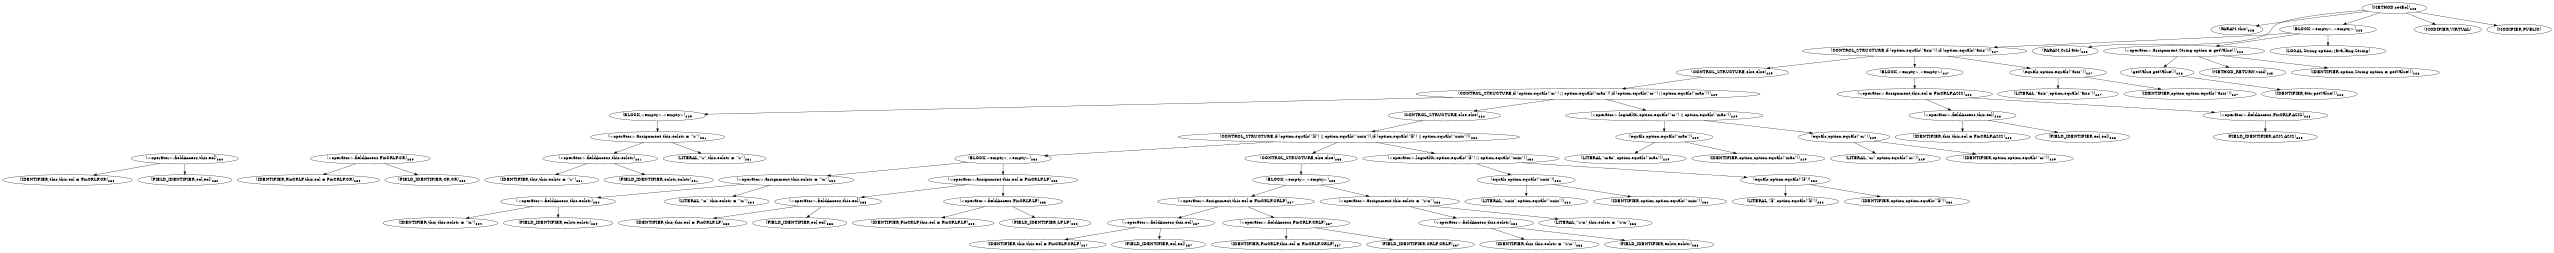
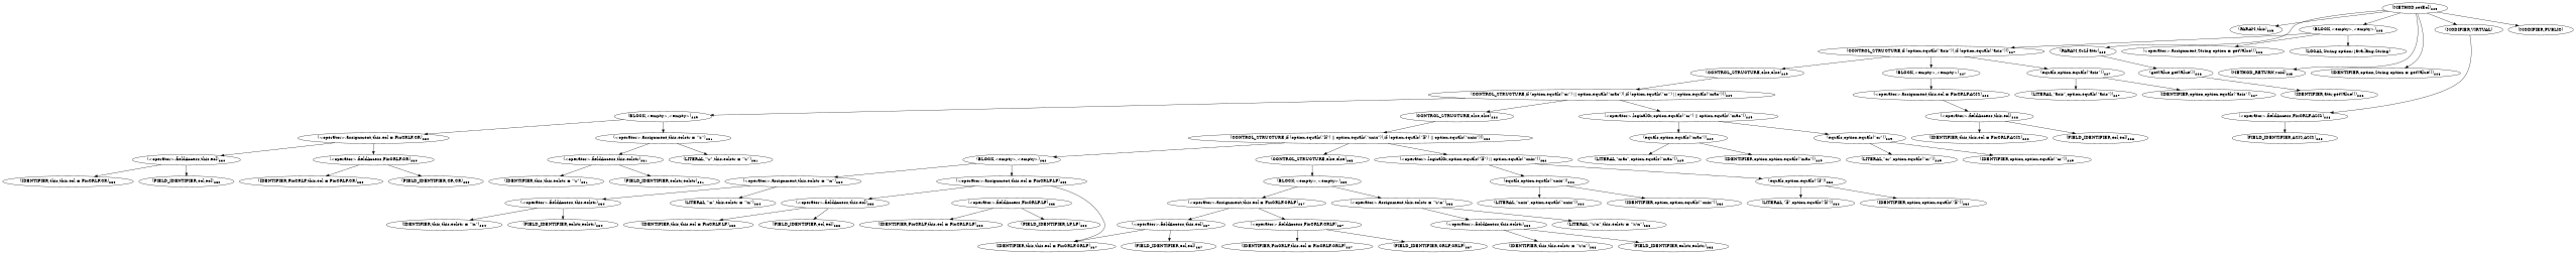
  digraph {
    n1 [label=<(METHOD,setEol)<SUB>225</SUB>>]
    n2 [label=<(PARAM,this)<SUB>225</SUB>>]
    n3 [label=<(PARAM,CrLf attr)<SUB>225</SUB>>]
    n4 [label=<(BLOCK,&lt;empty&gt;,&lt;empty&gt;)<SUB>225</SUB>>]
    n5 [label=<(MODIFIER,PUBLIC)>]
    n6 [label=<(MODIFIER,VIRTUAL)>]
    n7 [label=<(METHOD_RETURN,void)<SUB>225</SUB>>]
    n8 [label=<(LOCAL,String option: java.lang.String)>]
    n9 [label=<(&lt;operator&gt;.assignment,String option = getValue())<SUB>226</SUB>>]
    n10 [label=<(CONTROL_STRUCTURE,if (option.equals(&quot;asis&quot;)),if (option.equals(&quot;asis&quot;)))<SUB>227</SUB>>]
    n11 [label=<(IDENTIFIER,option,String option = getValue())<SUB>226</SUB>>]
    n12 [label=<(getValue,getValue())<SUB>226</SUB>>]
    n13 [label=<(equals,option.equals(&quot;asis&quot;))<SUB>227</SUB>>]
    n14 [label=<(BLOCK,&lt;empty&gt;,&lt;empty&gt;)<SUB>227</SUB>>]
    n15 [label=<(CONTROL_STRUCTURE,else,else)<SUB>229</SUB>>]
    n16 [label=<(IDENTIFIER,attr,getValue())<SUB>226</SUB>>]
    n17 [label=<(IDENTIFIER,option,option.equals(&quot;asis&quot;))<SUB>227</SUB>>]
    n18 [label=<(LITERAL,&quot;asis&quot;,option.equals(&quot;asis&quot;))<SUB>227</SUB>>]
    n19 [label=<(&lt;operator&gt;.assignment,this.eol = FixCRLF.ASIS)<SUB>222</SUB>>]
    n20 [label=<(CONTROL_STRUCTURE,if (option.equals(&quot;cr&quot;) || option.equals(&quot;mac&quot;)),if (option.equals(&quot;cr&quot;) || option.equals(&quot;mac&quot;)))<SUB>229</SUB>>]
    n21 [label=<(&lt;operator&gt;.fieldAccess,this.eol)<SUB>228</SUB>>]
    n22 [label=<(&lt;operator&gt;.fieldAccess,FixCRLF.ASIS)<SUB>228</SUB>>]
    n23 [label=<(IDENTIFIER,this,this.eol = FixCRLF.ASIS)<SUB>228</SUB>>]
    n24 [label=<(FIELD_IDENTIFIER,eol,eol)<SUB>228</SUB>>]
    n25 [label=<(FIELD_IDENTIFIER,ASIS,ASIS)<SUB>228</SUB>>]
    n26 [label=<(&lt;operator&gt;.logicalOr,option.equals(&quot;cr&quot;) || option.equals(&quot;mac&quot;))<SUB>229</SUB>>]
    n27 [label=<(BLOCK,&lt;empty&gt;,&lt;empty&gt;)<SUB>229</SUB>>]
    n28 [label=<(CONTROL_STRUCTURE,else,else)<SUB>232</SUB>>]
    n29 [label=<(equals,option.equals(&quot;cr&quot;))<SUB>229</SUB>>]
    n30 [label=<(equals,option.equals(&quot;mac&quot;))<SUB>229</SUB>>]
+   n31 [label=<(&lt;operator&gt;.assignment,this.eol = FixCRLF.CR)<SUB>230</SUB>>]
    n32 [label=<(&lt;operator&gt;.assignment,this.eolstr = &quot;\r&quot;)<SUB>231</SUB>>]
    n33 [label=<(CONTROL_STRUCTURE,if (option.equals(&quot;lf&quot;) || option.equals(&quot;unix&quot;)),if (option.equals(&quot;lf&quot;) || option.equals(&quot;unix&quot;)))<SUB>232</SUB>>]
    n34 [label=<(IDENTIFIER,option,option.equals(&quot;cr&quot;))<SUB>229</SUB>>]
    n35 [label=<(LITERAL,&quot;cr&quot;,option.equals(&quot;cr&quot;))<SUB>229</SUB>>]
    n36 [label=<(IDENTIFIER,option,option.equals(&quot;mac&quot;))<SUB>229</SUB>>]
    n37 [label=<(LITERAL,&quot;mac&quot;,option.equals(&quot;mac&quot;))<SUB>229</SUB>>]
    n38 [label=<(&lt;operator&gt;.fieldAccess,this.eol)<SUB>230</SUB>>]
    n39 [label=<(&lt;operator&gt;.fieldAccess,FixCRLF.CR)<SUB>230</SUB>>]
    n40 [label=<(&lt;operator&gt;.fieldAccess,this.eolstr)<SUB>231</SUB>>]
    n41 [label=<(LITERAL,&quot;\r&quot;,this.eolstr = &quot;\r&quot;)<SUB>231</SUB>>]
    n42 [label=<(IDENTIFIER,this,this.eol = FixCRLF.CR)<SUB>230</SUB>>]
    n43 [label=<(FIELD_IDENTIFIER,eol,eol)<SUB>230</SUB>>]
    n44 [label=<(IDENTIFIER,FixCRLF,this.eol = FixCRLF.CR)<SUB>230</SUB>>]
    n45 [label=<(FIELD_IDENTIFIER,CR,CR)<SUB>230</SUB>>]
    n46 [label=<(IDENTIFIER,this,this.eolstr = &quot;\r&quot;)<SUB>231</SUB>>]
    n47 [label=<(FIELD_IDENTIFIER,eolstr,eolstr)<SUB>231</SUB>>]
    n48 [label=<(&lt;operator&gt;.logicalOr,option.equals(&quot;lf&quot;) || option.equals(&quot;unix&quot;))<SUB>232</SUB>>]
    n49 [label=<(BLOCK,&lt;empty&gt;,&lt;empty&gt;)<SUB>232</SUB>>]
    n50 [label=<(CONTROL_STRUCTURE,else,else)<SUB>235</SUB>>]
    n51 [label=<(equals,option.equals(&quot;lf&quot;))<SUB>232</SUB>>]
    n52 [label=<(equals,option.equals(&quot;unix&quot;))<SUB>232</SUB>>]
    n53 [label=<(&lt;operator&gt;.assignment,this.eol = FixCRLF.LF)<SUB>233</SUB>>]
    n54 [label=<(&lt;operator&gt;.assignment,this.eolstr = &quot;\n&quot;)<SUB>234</SUB>>]
    n55 [label=<(BLOCK,&lt;empty&gt;,&lt;empty&gt;)<SUB>235</SUB>>]
    n56 [label=<(IDENTIFIER,option,option.equals(&quot;lf&quot;))<SUB>232</SUB>>]
    n57 [label=<(LITERAL,&quot;lf&quot;,option.equals(&quot;lf&quot;))<SUB>232</SUB>>]
    n58 [label=<(IDENTIFIER,option,option.equals(&quot;unix&quot;))<SUB>232</SUB>>]
    n59 [label=<(LITERAL,&quot;unix&quot;,option.equals(&quot;unix&quot;))<SUB>232</SUB>>]
    n60 [label=<(&lt;operator&gt;.fieldAccess,this.eol)<SUB>233</SUB>>]
    n61 [label=<(&lt;operator&gt;.fieldAccess,FixCRLF.LF)<SUB>233</SUB>>]
    n62 [label=<(&lt;operator&gt;.fieldAccess,this.eolstr)<SUB>234</SUB>>]
    n63 [label=<(LITERAL,&quot;\n&quot;,this.eolstr = &quot;\n&quot;)<SUB>234</SUB>>]
    n64 [label=<(IDENTIFIER,this,this.eol = FixCRLF.LF)<SUB>233</SUB>>]
    n65 [label=<(FIELD_IDENTIFIER,eol,eol)<SUB>233</SUB>>]
    n66 [label=<(IDENTIFIER,FixCRLF,this.eol = FixCRLF.LF)<SUB>233</SUB>>]
    n67 [label=<(FIELD_IDENTIFIER,LF,LF)<SUB>233</SUB>>]
    n68 [label=<(IDENTIFIER,this,this.eolstr = &quot;\n&quot;)<SUB>234</SUB>>]
    n69 [label=<(FIELD_IDENTIFIER,eolstr,eolstr)<SUB>234</SUB>>]
    n70 [label=<(&lt;operator&gt;.assignment,this.eol = FixCRLF.CRLF)<SUB>237</SUB>>]
    n71 [label=<(&lt;operator&gt;.assignment,this.eolstr = &quot;\r\n&quot;)<SUB>238</SUB>>]
    n72 [label=<(&lt;operator&gt;.fieldAccess,this.eol)<SUB>237</SUB>>]
    n73 [label=<(&lt;operator&gt;.fieldAccess,FixCRLF.CRLF)<SUB>237</SUB>>]
    n74 [label=<(&lt;operator&gt;.fieldAccess,this.eolstr)<SUB>238</SUB>>]
    n75 [label=<(LITERAL,&quot;\r\n&quot;,this.eolstr = &quot;\r\n&quot;)<SUB>238</SUB>>]
    n76 [label=<(IDENTIFIER,this,this.eol = FixCRLF.CRLF)<SUB>237</SUB>>]
    n77 [label=<(FIELD_IDENTIFIER,eol,eol)<SUB>237</SUB>>]
    n78 [label=<(IDENTIFIER,FixCRLF,this.eol = FixCRLF.CRLF)<SUB>237</SUB>>]
    n79 [label=<(FIELD_IDENTIFIER,CRLF,CRLF)<SUB>237</SUB>>]
    n80 [label=<(IDENTIFIER,this,this.eolstr = &quot;\r\n&quot;)<SUB>238</SUB>>]
    n81 [label=<(FIELD_IDENTIFIER,eolstr,eolstr)<SUB>238</SUB>>]
    n1 -> n2
    n1 -> n3
    n1 -> n4
    n1 -> n5
    n1 -> n6
-   n9 -> n7
+   n1 -> n7
    n4 -> n8
    n4 -> n9
    n4 -> n10
-   n9 -> n11
-   n9 -> n12
+   n1 -> n11
+   n3 -> n12
    n10 -> n13
    n10 -> n14
    n10 -> n15
    n12 -> n16
    n13 -> n17
    n13 -> n18
    n14 -> n19
    n15 -> n20
    n19 -> n21
-   n19 -> n22
+   n6 -> n22
    n20 -> n26
    n20 -> n27
    n20 -> n28
    n21 -> n23
    n21 -> n24
    n22 -> n25
    n26 -> n29
    n26 -> n30
+   n27 -> n31
    n27 -> n32
    n28 -> n33
    n29 -> n34
    n29 -> n35
    n30 -> n36
    n30 -> n37
+   n31 -> n38
+   n31 -> n39
    n32 -> n40
    n32 -> n41
    n33 -> n48
    n33 -> n49
    n33 -> n50
    n38 -> n42
    n38 -> n43
    n39 -> n44
    n39 -> n45
    n40 -> n46
    n40 -> n47
    n48 -> n51
    n48 -> n52
    n49 -> n53
    n49 -> n54
    n50 -> n55
    n51 -> n56
    n51 -> n57
    n52 -> n58
    n52 -> n59
    n53 -> n60
-   n53 -> n61
+   n53 -> n76
    n54 -> n62
    n54 -> n63
    n55 -> n70
    n55 -> n71
    n60 -> n64
    n60 -> n65
    n61 -> n66
    n61 -> n67
    n62 -> n68
    n62 -> n69
    n70 -> n72
    n70 -> n73
    n71 -> n74
    n71 -> n75
    n72 -> n76
    n72 -> n77
    n73 -> n78
    n73 -> n79
    n74 -> n80
    n74 -> n81
  }
